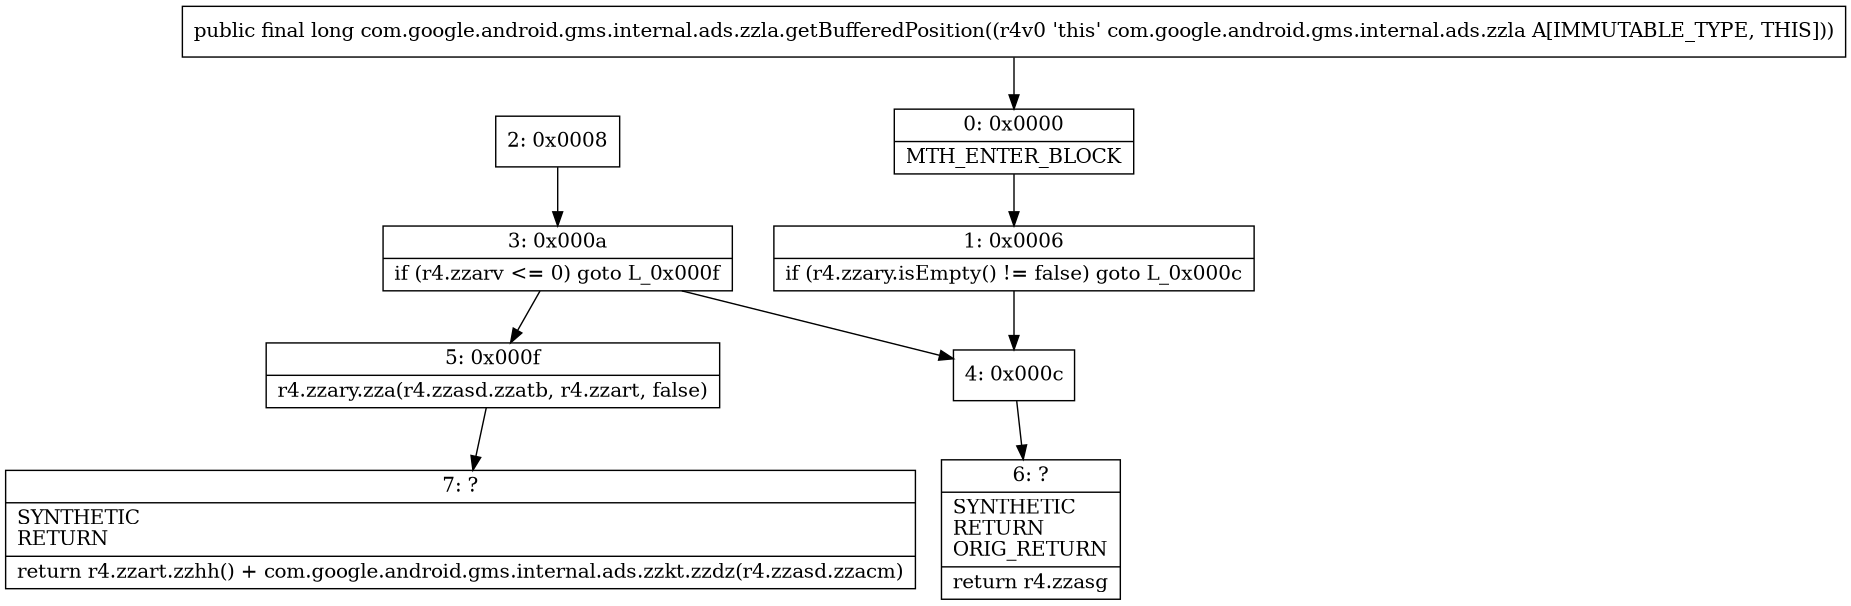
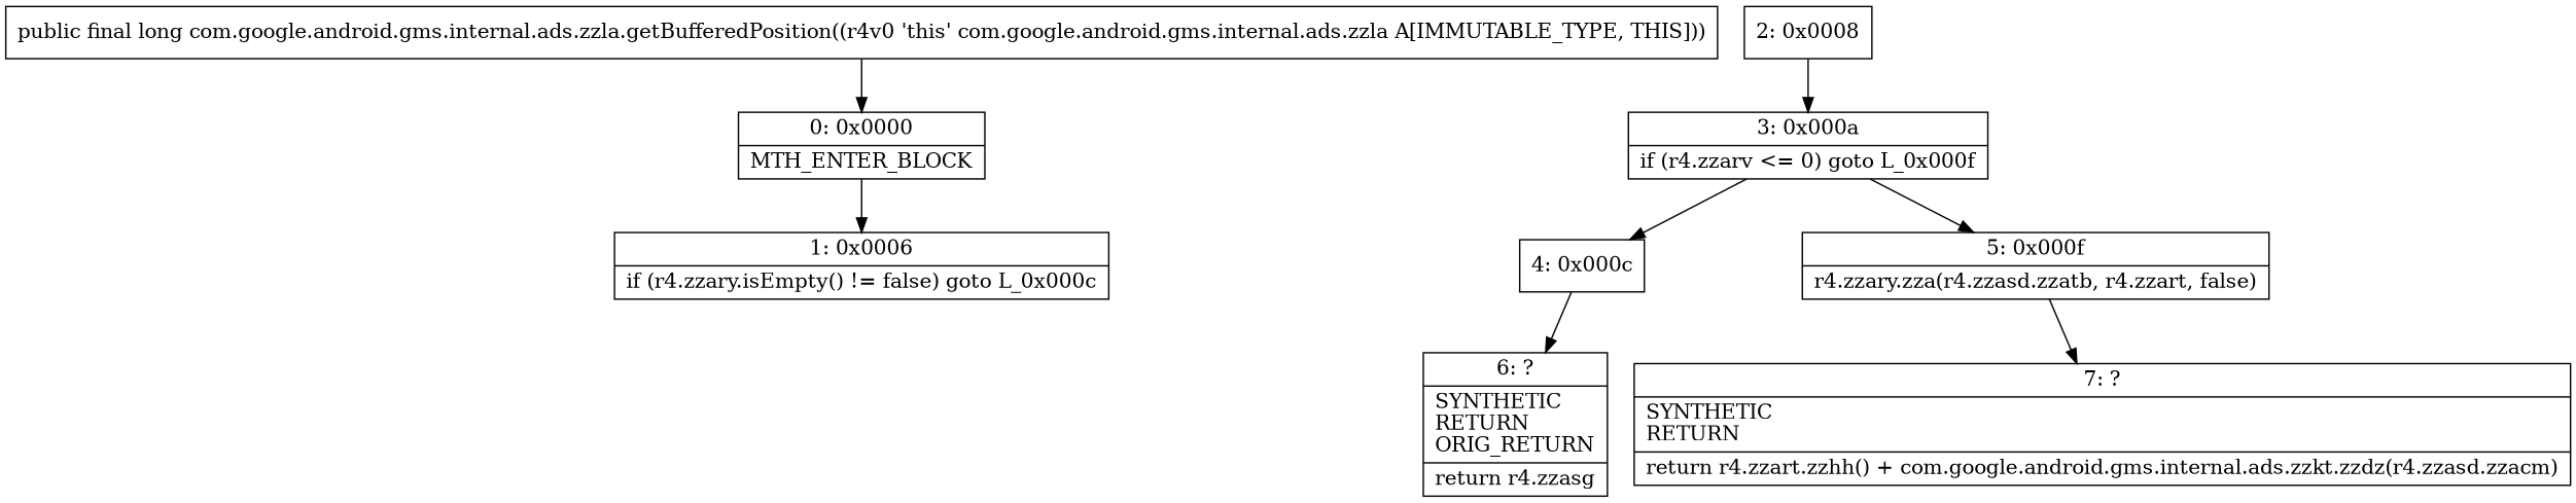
  digraph {
    node [shape=record]
    n1 [label="{0\:\ 0x0000|MTH_ENTER_BLOCK\l}"]
    n2 [label="{1\:\ 0x0006|if (r4.zzary.isEmpty() != false) goto L_0x000c\l}"]
    n3 [label="{4\:\ 0x000c}"]
    n4 [label="{2\:\ 0x0008}"]
    n5 [label="{3\:\ 0x000a|if (r4.zzarv \<= 0) goto L_0x000f\l}"]
    n6 [label="{6\:\ ?|SYNTHETIC\lRETURN\lORIG_RETURN\l|return r4.zzasg\l}"]
    n7 [label="{5\:\ 0x000f|r4.zzary.zza(r4.zzasd.zzatb, r4.zzart, false)\l}"]
    n8 [label="{7\:\ ?|SYNTHETIC\lRETURN\l|return r4.zzart.zzhh() + com.google.android.gms.internal.ads.zzkt.zzdz(r4.zzasd.zzacm)\l}"]
    n9 [label="{public final long com.google.android.gms.internal.ads.zzla.getBufferedPosition((r4v0 'this' com.google.android.gms.internal.ads.zzla A[IMMUTABLE_TYPE, THIS])) }"]
    n1 -> n2
-   n2 -> n3
    n3 -> n6
    n4 -> n5
    n5 -> n3 [style=solid]
    n5 -> n7
    n7 -> n8
    n9 -> n1
  }
